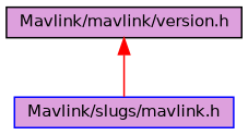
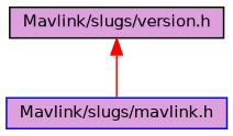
  digraph {
    node [fillcolor=plum fontname=Helvetica fontsize=10 shape=record style=filled]
-   n1 [color=black fontcolor=black height=0.2 label="Mavlink/mavlink/version.h" width=0.4]
+   n1 [color=black fontcolor=black height=0.2 label="Mavlink/slugs/version.h" width=0.4]
    n2 [color=blue height=0.2 label="Mavlink/slugs/mavlink.h" width=0.4]
    n1 -> n2 [color=red dir=back fontname=Helvetica fontsize=10 labelfontname=Helvetica labelfontsize=10 style=solid]
  }
